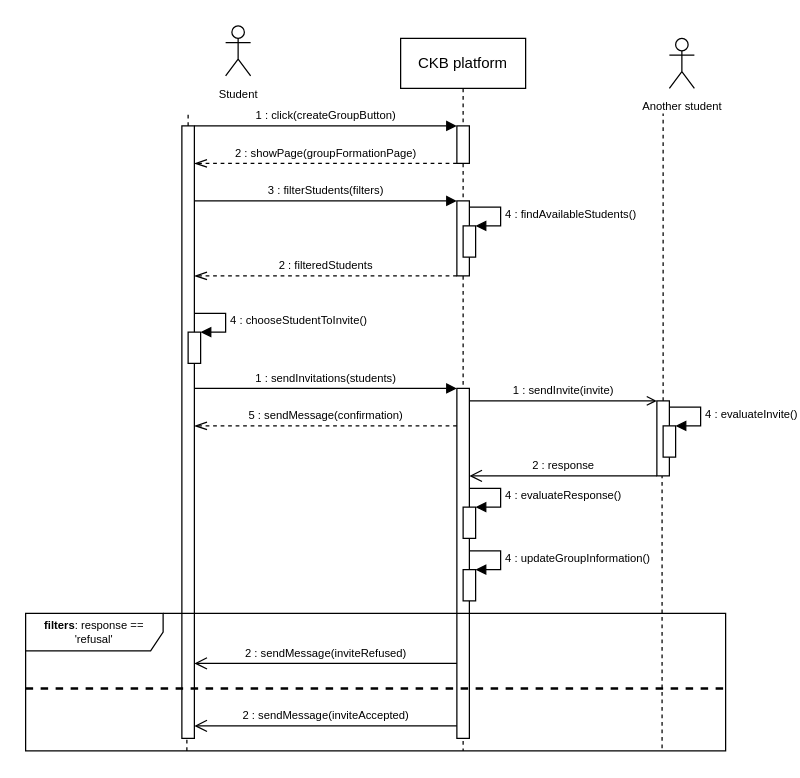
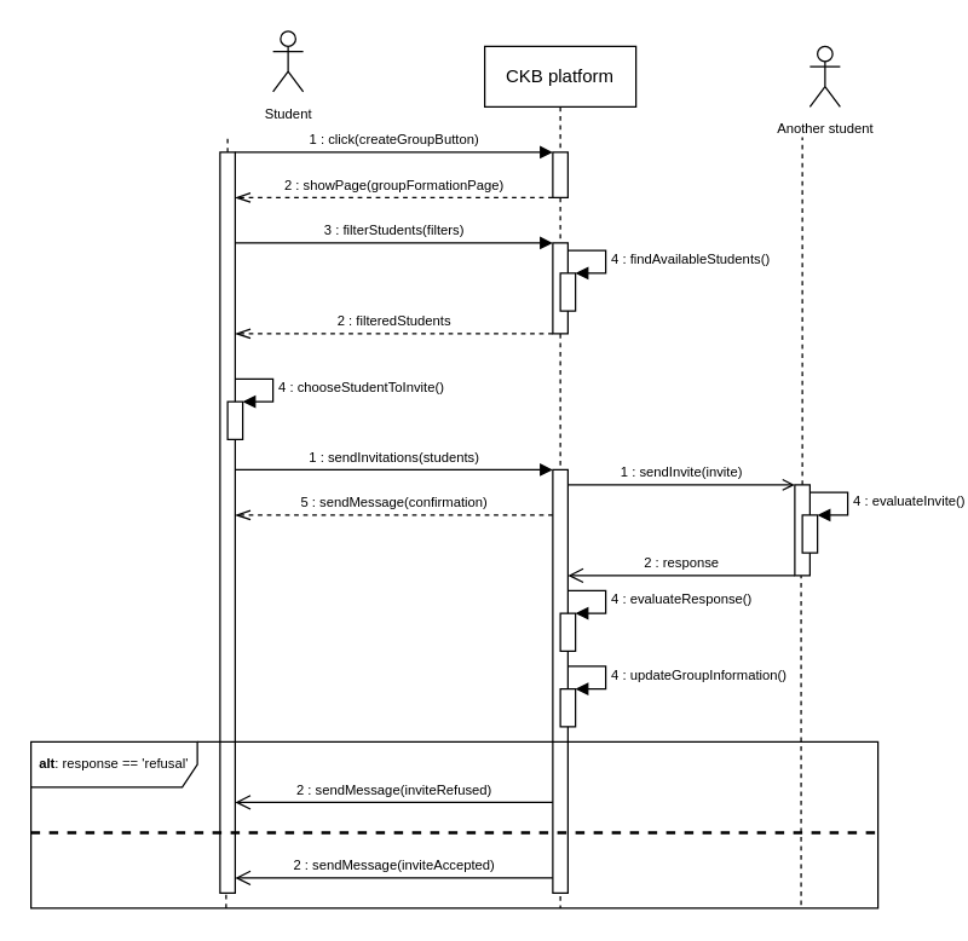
  <mxCell id="0" />
  <mxCell id="1" parent="0" />
  <mxCell id="2" value="CKB platform" style="shape=umlLifeline;perimeter=lifelinePerimeter;whiteSpace=wrap;html=1;container=0;dropTarget=0;collapsible=0;recursiveResize=0;outlineConnect=0;portConstraint=eastwest;newEdgeStyle={&quot;edgeStyle&quot;:&quot;elbowEdgeStyle&quot;,&quot;elbow&quot;:&quot;vertical&quot;,&quot;curved&quot;:0,&quot;rounded&quot;:0};" vertex="1" parent="1"><mxGeometry x="320" y="30" width="100" height="570" as="geometry" /></mxCell>
  <mxCell id="3" value="" style="html=1;points=[];perimeter=orthogonalPerimeter;outlineConnect=0;targetShapes=umlLifeline;portConstraint=eastwest;newEdgeStyle={&quot;edgeStyle&quot;:&quot;elbowEdgeStyle&quot;,&quot;elbow&quot;:&quot;vertical&quot;,&quot;curved&quot;:0,&quot;rounded&quot;:0};" vertex="1" parent="2"><mxGeometry x="45" y="70" width="10" height="30" as="geometry" /></mxCell>
  <mxCell id="4" value="" style="html=1;points=[];perimeter=orthogonalPerimeter;outlineConnect=0;targetShapes=umlLifeline;portConstraint=eastwest;newEdgeStyle={&quot;edgeStyle&quot;:&quot;elbowEdgeStyle&quot;,&quot;elbow&quot;:&quot;vertical&quot;,&quot;curved&quot;:0,&quot;rounded&quot;:0};" vertex="1" parent="2"><mxGeometry x="45" y="130" width="10" height="60" as="geometry" /></mxCell>
  <mxCell id="5" value="" style="html=1;points=[[0,0,0,0,5],[0,1,0,0,-5],[1,0,0,0,5],[1,1,0,0,-5]];perimeter=orthogonalPerimeter;outlineConnect=0;targetShapes=umlLifeline;portConstraint=eastwest;newEdgeStyle={&quot;curved&quot;:0,&quot;rounded&quot;:0};" vertex="1" parent="2"><mxGeometry x="50" y="150" width="10" height="25" as="geometry" /></mxCell>
  <mxCell id="6" value="&lt;font style=&quot;font-size: 9px;&quot;&gt;4 : findAvailableStudents()&lt;/font&gt;" style="html=1;align=left;spacingLeft=2;endArrow=block;rounded=0;edgeStyle=orthogonalEdgeStyle;curved=0;rounded=0;" edge="1" parent="2" target="5"><mxGeometry relative="1" as="geometry"><mxPoint x="55" y="135" as="sourcePoint" /><Array as="points"><mxPoint x="80" y="135" /><mxPoint x="80" y="150" /></Array></mxGeometry></mxCell>
  <mxCell id="7" value="" style="html=1;points=[];perimeter=orthogonalPerimeter;outlineConnect=0;targetShapes=umlLifeline;portConstraint=eastwest;newEdgeStyle={&quot;edgeStyle&quot;:&quot;elbowEdgeStyle&quot;,&quot;elbow&quot;:&quot;vertical&quot;,&quot;curved&quot;:0,&quot;rounded&quot;:0};" vertex="1" parent="1"><mxGeometry x="365" y="310" width="10" height="280" as="geometry" /></mxCell>
  <mxCell id="8" value="&lt;font style=&quot;font-size: 9px;&quot;&gt;Student&lt;/font&gt;" style="shape=umlActor;verticalLabelPosition=bottom;verticalAlign=top;html=1;outlineConnect=0;" vertex="1" parent="1"><mxGeometry x="180" y="20" width="20" height="40" as="geometry" /></mxCell>
  <mxCell id="9" value="" style="endArrow=none;dashed=1;html=1;rounded=0;" edge="1" parent="1" source="10"><mxGeometry width="50" height="50" relative="1" as="geometry"><mxPoint x="150" y="340" as="sourcePoint" /><mxPoint x="150" y="90" as="targetPoint" /></mxGeometry></mxCell>
  <mxCell id="10" value="" style="html=1;points=[];perimeter=orthogonalPerimeter;outlineConnect=0;targetShapes=umlLifeline;portConstraint=eastwest;newEdgeStyle={&quot;edgeStyle&quot;:&quot;elbowEdgeStyle&quot;,&quot;elbow&quot;:&quot;vertical&quot;,&quot;curved&quot;:0,&quot;rounded&quot;:0};" vertex="1" parent="1"><mxGeometry x="145" y="100" width="10" height="490" as="geometry" /></mxCell>
  <mxCell id="11" value="&lt;font style=&quot;font-size: 9px;&quot;&gt;1 : click(createGroupButton)&lt;/font&gt;" style="html=1;verticalAlign=bottom;endArrow=block;edgeStyle=elbowEdgeStyle;elbow=horizontal;curved=0;rounded=0;" edge="1" parent="1" source="10" target="3"><mxGeometry relative="1" as="geometry"><mxPoint x="190" y="100" as="sourcePoint" /><Array as="points"><mxPoint x="270" y="100" /></Array><mxPoint x="355" y="100" as="targetPoint" /></mxGeometry></mxCell>
  <mxCell id="12" value="&lt;font style=&quot;font-size: 9px;&quot;&gt;2 : showPage(groupFormationPage)&lt;/font&gt;" style="html=1;verticalAlign=bottom;endArrow=openThin;dashed=1;endSize=8;edgeStyle=elbowEdgeStyle;elbow=vertical;curved=0;rounded=0;endFill=0;" edge="1" parent="1" source="3" target="10"><mxGeometry relative="1" as="geometry"><mxPoint x="190" y="130" as="targetPoint" /><Array as="points"><mxPoint x="245" y="130" /></Array><mxPoint x="320" y="130" as="sourcePoint" /></mxGeometry></mxCell>
  <mxCell id="13" value="&lt;font style=&quot;font-size: 9px;&quot;&gt;3 : filterStudents(filters)&lt;/font&gt;" style="html=1;verticalAlign=bottom;endArrow=block;edgeStyle=elbowEdgeStyle;elbow=vertical;curved=0;rounded=0;" edge="1" parent="1" source="10" target="4"><mxGeometry relative="1" as="geometry"><mxPoint x="160" y="180" as="sourcePoint" /><Array as="points"><mxPoint x="270" y="160" /></Array><mxPoint x="330" y="190" as="targetPoint" /></mxGeometry></mxCell>
  <mxCell id="14" value="&lt;font style=&quot;font-size: 9px;&quot;&gt;5 : sendMessage(confirmation)&lt;/font&gt;" style="html=1;verticalAlign=bottom;endArrow=openThin;dashed=1;endSize=8;edgeStyle=elbowEdgeStyle;elbow=horizontal;curved=0;rounded=0;endFill=0;" edge="1" parent="1"><mxGeometry relative="1" as="geometry"><mxPoint x="155" y="340" as="targetPoint" /><Array as="points"><mxPoint x="245" y="340" /></Array><mxPoint x="365" y="340" as="sourcePoint" /></mxGeometry></mxCell>
  <mxCell id="15" value="&lt;font style=&quot;font-size: 9px;&quot;&gt;2 : filteredStudents&lt;/font&gt;" style="html=1;verticalAlign=bottom;endArrow=openThin;dashed=1;endSize=8;edgeStyle=elbowEdgeStyle;elbow=vertical;curved=0;rounded=0;endFill=0;" edge="1" parent="1" source="4" target="10"><mxGeometry relative="1" as="geometry"><mxPoint x="155" y="220" as="targetPoint" /><Array as="points"><mxPoint x="245" y="220" /></Array><mxPoint x="365" y="220" as="sourcePoint" /></mxGeometry></mxCell>
  <mxCell id="16" value="&lt;font style=&quot;font-size: 9px;&quot;&gt;1 : sendInvitations(students)&lt;/font&gt;" style="html=1;verticalAlign=bottom;endArrow=block;edgeStyle=elbowEdgeStyle;elbow=vertical;curved=0;rounded=0;" edge="1" parent="1" source="10" target="7"><mxGeometry relative="1" as="geometry"><mxPoint x="155" y="250" as="sourcePoint" /><Array as="points"><mxPoint x="250" y="310" /></Array><mxPoint x="365" y="250" as="targetPoint" /></mxGeometry></mxCell>
  <mxCell id="17" value="&lt;font style=&quot;font-size: 9px;&quot;&gt;Another student&lt;/font&gt;" style="shape=umlActor;verticalLabelPosition=bottom;verticalAlign=top;html=1;outlineConnect=0;" vertex="1" parent="1"><mxGeometry x="535" y="30" width="20" height="40" as="geometry" /></mxCell>
  <mxCell id="18" value="" style="endArrow=none;dashed=1;html=1;rounded=0;" edge="1" parent="1" source="21"><mxGeometry width="50" height="50" relative="1" as="geometry"><mxPoint x="530" y="660" as="sourcePoint" /><mxPoint x="530" y="90" as="targetPoint" /></mxGeometry></mxCell>
  <mxCell id="19" value="&lt;font style=&quot;font-size: 9px;&quot;&gt;1 : sendInvite(invite)&lt;/font&gt;" style="html=1;verticalAlign=bottom;endArrow=open;edgeStyle=elbowEdgeStyle;elbow=horizontal;curved=0;rounded=0;endFill=0;" edge="1" parent="1" source="7" target="21"><mxGeometry relative="1" as="geometry"><mxPoint x="375" y="270" as="sourcePoint" /><Array as="points"><mxPoint x="480" y="320" /></Array><mxPoint x="585" y="270" as="targetPoint" /></mxGeometry></mxCell>
  <mxCell id="20" value="" style="endArrow=none;dashed=1;html=1;rounded=0;exitX=0.918;exitY=0.981;exitDx=0;exitDy=0;exitPerimeter=0;" edge="1" parent="1" target="21"><mxGeometry width="50" height="50" relative="1" as="geometry"><mxPoint x="529.16" y="597.91" as="sourcePoint" /><mxPoint x="530" y="90" as="targetPoint" /></mxGeometry></mxCell>
  <mxCell id="21" value="" style="html=1;points=[];perimeter=orthogonalPerimeter;outlineConnect=0;targetShapes=umlLifeline;portConstraint=eastwest;newEdgeStyle={&quot;edgeStyle&quot;:&quot;elbowEdgeStyle&quot;,&quot;elbow&quot;:&quot;vertical&quot;,&quot;curved&quot;:0,&quot;rounded&quot;:0};" vertex="1" parent="1"><mxGeometry x="525" y="320" width="10" height="60" as="geometry" /></mxCell>
  <mxCell id="22" value="&lt;font style=&quot;font-size: 9px;&quot;&gt;2 : response&lt;/font&gt;" style="html=1;verticalAlign=bottom;endArrow=open;endSize=8;edgeStyle=elbowEdgeStyle;elbow=vertical;curved=0;rounded=0;endFill=0;" edge="1" parent="1" source="21" target="7"><mxGeometry relative="1" as="geometry"><mxPoint x="375" y="309" as="targetPoint" /><Array as="points"><mxPoint x="480" y="380" /></Array><mxPoint x="585" y="309" as="sourcePoint" /><mxPoint as="offset" /></mxGeometry></mxCell>
  <mxCell id="23" value="" style="html=1;points=[[0,0,0,0,5],[0,1,0,0,-5],[1,0,0,0,5],[1,1,0,0,-5]];perimeter=orthogonalPerimeter;outlineConnect=0;targetShapes=umlLifeline;portConstraint=eastwest;newEdgeStyle={&quot;curved&quot;:0,&quot;rounded&quot;:0};" vertex="1" parent="1"><mxGeometry x="530" y="340" width="10" height="25" as="geometry" /></mxCell>
  <mxCell id="24" value="&lt;font style=&quot;font-size: 9px;&quot;&gt;4 : evaluateInvite()&lt;/font&gt;" style="html=1;align=left;spacingLeft=2;endArrow=block;rounded=0;edgeStyle=orthogonalEdgeStyle;curved=0;rounded=0;" edge="1" parent="1" target="23"><mxGeometry relative="1" as="geometry"><mxPoint x="535" y="325" as="sourcePoint" /><Array as="points"><mxPoint x="560" y="325" /><mxPoint x="560" y="340" /></Array></mxGeometry></mxCell>
  <mxCell id="25" value="" style="html=1;points=[[0,0,0,0,5],[0,1,0,0,-5],[1,0,0,0,5],[1,1,0,0,-5]];perimeter=orthogonalPerimeter;outlineConnect=0;targetShapes=umlLifeline;portConstraint=eastwest;newEdgeStyle={&quot;curved&quot;:0,&quot;rounded&quot;:0};" vertex="1" parent="1"><mxGeometry x="150" y="265" width="10" height="25" as="geometry" /></mxCell>
  <mxCell id="26" value="&lt;font style=&quot;font-size: 9px;&quot;&gt;4 : chooseStudentToInvite()&lt;/font&gt;" style="html=1;align=left;spacingLeft=2;endArrow=block;rounded=0;edgeStyle=orthogonalEdgeStyle;curved=0;rounded=0;" edge="1" parent="1" target="25"><mxGeometry relative="1" as="geometry"><mxPoint x="155" y="250" as="sourcePoint" /><Array as="points"><mxPoint x="180" y="250" /><mxPoint x="180" y="265" /></Array></mxGeometry></mxCell>
  <mxCell id="27" value="" style="html=1;points=[[0,0,0,0,5],[0,1,0,0,-5],[1,0,0,0,5],[1,1,0,0,-5]];perimeter=orthogonalPerimeter;outlineConnect=0;targetShapes=umlLifeline;portConstraint=eastwest;newEdgeStyle={&quot;curved&quot;:0,&quot;rounded&quot;:0};" vertex="1" parent="1"><mxGeometry x="370" y="405" width="10" height="25" as="geometry" /></mxCell>
  <mxCell id="28" value="&lt;font style=&quot;font-size: 9px;&quot;&gt;4 : evaluateResponse()&lt;/font&gt;" style="html=1;align=left;spacingLeft=2;endArrow=block;rounded=0;edgeStyle=orthogonalEdgeStyle;curved=0;rounded=0;" edge="1" parent="1" target="27"><mxGeometry relative="1" as="geometry"><mxPoint x="375" y="390" as="sourcePoint" /><Array as="points"><mxPoint x="400" y="390" /><mxPoint x="400" y="405" /></Array></mxGeometry></mxCell>
  <mxCell id="29" value="" style="html=1;points=[[0,0,0,0,5],[0,1,0,0,-5],[1,0,0,0,5],[1,1,0,0,-5]];perimeter=orthogonalPerimeter;outlineConnect=0;targetShapes=umlLifeline;portConstraint=eastwest;newEdgeStyle={&quot;curved&quot;:0,&quot;rounded&quot;:0};" vertex="1" parent="1"><mxGeometry x="370" y="455" width="10" height="25" as="geometry" /></mxCell>
  <mxCell id="30" value="&lt;font style=&quot;font-size: 9px;&quot;&gt;4 : updateGroupInformation()&lt;/font&gt;" style="html=1;align=left;spacingLeft=2;endArrow=block;rounded=0;edgeStyle=orthogonalEdgeStyle;curved=0;rounded=0;" edge="1" parent="1" target="29"><mxGeometry relative="1" as="geometry"><mxPoint x="375" y="440" as="sourcePoint" /><Array as="points"><mxPoint x="400" y="440" /><mxPoint x="400" y="455" /></Array></mxGeometry></mxCell>
- <mxCell id="31" value="&lt;p style=&quot;line-height: 120%; font-size: 9px;&quot;&gt;&lt;font style=&quot;font-size: 9px;&quot;&gt;&lt;b&gt;filters&lt;/b&gt;: response == 'refusal'&lt;/font&gt;&lt;/p&gt;" style="shape=umlFrame;whiteSpace=wrap;html=1;pointerEvents=0;width=110;height=30;verticalAlign=middle;horizontal=1;labelPosition=center;verticalLabelPosition=middle;align=center;" vertex="1" parent="1"><mxGeometry x="20" y="490" width="560" height="110" as="geometry" /></mxCell>
+ <mxCell id="31" value="&lt;p style=&quot;line-height: 120%; font-size: 9px;&quot;&gt;&lt;font style=&quot;font-size: 9px;&quot;&gt;&lt;b&gt;alt&lt;/b&gt;: response == 'refusal'&lt;/font&gt;&lt;/p&gt;" style="shape=umlFrame;whiteSpace=wrap;html=1;pointerEvents=0;width=110;height=30;verticalAlign=middle;horizontal=1;labelPosition=center;verticalLabelPosition=middle;align=center;" vertex="1" parent="1"><mxGeometry x="20" y="490" width="560" height="110" as="geometry" /></mxCell>
  <mxCell id="32" value="&lt;font style=&quot;font-size: 9px;&quot;&gt;2 : sendMessage(inviteRefused)&lt;/font&gt;" style="html=1;verticalAlign=bottom;endArrow=open;endSize=8;edgeStyle=elbowEdgeStyle;elbow=vertical;curved=0;rounded=0;endFill=0;" edge="1" parent="1"><mxGeometry relative="1" as="geometry"><mxPoint x="155" y="530" as="targetPoint" /><Array as="points"><mxPoint x="260" y="530" /></Array><mxPoint x="365" y="530" as="sourcePoint" /><mxPoint as="offset" /></mxGeometry></mxCell>
  <mxCell id="33" value="" style="endArrow=none;dashed=1;html=1;rounded=0;exitX=0.001;exitY=0.409;exitDx=0;exitDy=0;exitPerimeter=0;strokeWidth=2;" edge="1" parent="1"><mxGeometry width="50" height="50" relative="1" as="geometry"><mxPoint x="20" y="550" as="sourcePoint" /><mxPoint x="580" y="550" as="targetPoint" /></mxGeometry></mxCell>
  <mxCell id="34" value="&lt;font style=&quot;font-size: 9px;&quot;&gt;2 : sendMessage(inviteAccepted)&lt;/font&gt;" style="html=1;verticalAlign=bottom;endArrow=open;endSize=8;edgeStyle=elbowEdgeStyle;elbow=vertical;curved=0;rounded=0;endFill=0;" edge="1" parent="1"><mxGeometry relative="1" as="geometry"><mxPoint x="155" y="580" as="targetPoint" /><Array as="points"><mxPoint x="260" y="580" /></Array><mxPoint x="365" y="580" as="sourcePoint" /><mxPoint as="offset" /></mxGeometry></mxCell>
  <mxCell id="35" value="" style="endArrow=none;dashed=1;html=1;rounded=0;" edge="1" parent="1"><mxGeometry width="50" height="50" relative="1" as="geometry"><mxPoint x="149" y="600" as="sourcePoint" /><mxPoint x="149" y="590" as="targetPoint" /></mxGeometry></mxCell>
